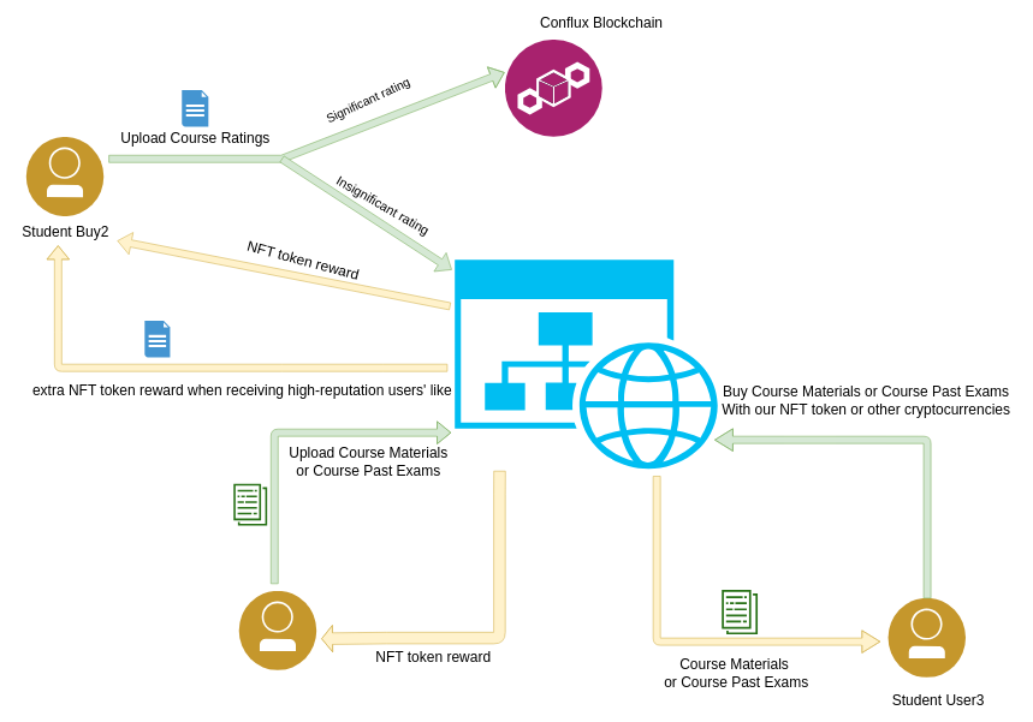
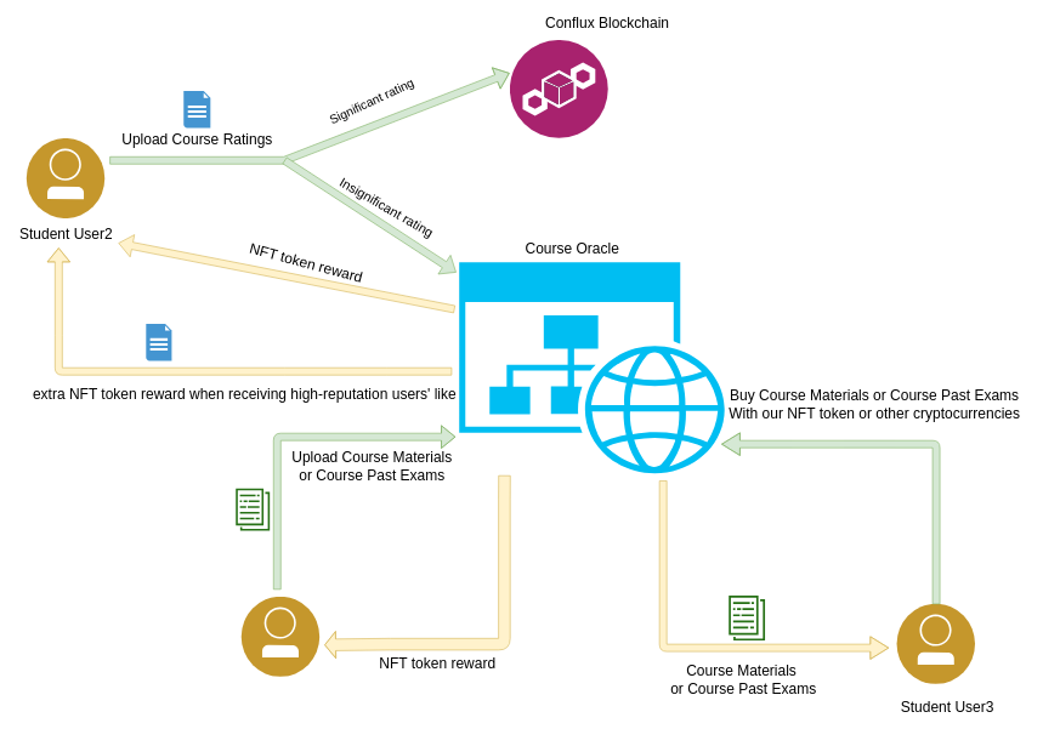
  <mxCell id="0" />
  <mxCell id="1" parent="0" />
  <mxCell id="2" value="" style="aspect=fixed;perimeter=ellipsePerimeter;html=1;align=center;shadow=0;dashed=0;fontColor=#4277BB;labelBackgroundColor=#ffffff;fontSize=12;spacingTop=3;image;image=img/lib/ibm/blockchain/blockchain.svg;" vertex="1" parent="1"><mxGeometry x="700" y="55" width="135" height="135" as="geometry" /></mxCell>
  <mxCell id="3" value="" style="aspect=fixed;perimeter=ellipsePerimeter;html=1;align=center;shadow=0;dashed=0;fontColor=#4277BB;labelBackgroundColor=#ffffff;fontSize=12;spacingTop=3;image;image=img/lib/ibm/blockchain/blockchain_developer.svg;" vertex="1" parent="1"><mxGeometry x="330" y="820" width="110" height="110" as="geometry" /></mxCell>
  <mxCell id="4" value="&lt;font style=&quot;font-size: 20px&quot;&gt;Conflux Blockchain&lt;/font&gt;" style="text;html=1;align=center;verticalAlign=middle;resizable=0;points=[];autosize=1;strokeColor=none;" vertex="1" parent="1"><mxGeometry x="737.5" y="20" width="190" height="20" as="geometry" /></mxCell>
  <mxCell id="5" value="" style="outlineConnect=0;fontColor=#232F3E;gradientColor=none;fillColor=#277116;strokeColor=none;dashed=0;verticalLabelPosition=bottom;verticalAlign=top;align=center;html=1;fontSize=12;fontStyle=0;aspect=fixed;pointerEvents=1;shape=mxgraph.aws4.data_set;" vertex="1" parent="1"><mxGeometry x="323.15" y="671" width="46.85" height="58" as="geometry" /></mxCell>
  <mxCell id="6" value="" style="verticalLabelPosition=bottom;html=1;verticalAlign=top;align=center;strokeColor=none;fillColor=#00BEF2;shape=mxgraph.azure.website_generic;pointerEvents=1;" vertex="1" parent="1"><mxGeometry x="630" y="360" width="370" height="290" as="geometry" /></mxCell>
+ <mxCell id="7" value="&lt;font style=&quot;font-size: 20px&quot;&gt;Course Oracle&lt;/font&gt;" style="text;html=1;align=center;verticalAlign=middle;resizable=0;points=[];autosize=1;strokeColor=none;" vertex="1" parent="1"><mxGeometry x="715" y="330" width="140" height="20" as="geometry" /></mxCell>
  <mxCell id="8" value="" style="shape=flexArrow;endArrow=classic;html=1;fillColor=#d5e8d4;strokeColor=#82b366;" edge="1" parent="1"><mxGeometry width="50" height="50" relative="1" as="geometry"><mxPoint x="380" y="810" as="sourcePoint" /><mxPoint x="625" y="600" as="targetPoint" /><Array as="points"><mxPoint x="380" y="600" /></Array></mxGeometry></mxCell>
  <mxCell id="9" value="&lt;font style=&quot;font-size: 20px&quot;&gt;Upload Course Materials&lt;br&gt;or Course Past Exams&lt;br&gt;&lt;/font&gt;" style="text;html=1;align=center;verticalAlign=middle;resizable=0;points=[];autosize=1;strokeColor=none;rotation=0;" vertex="1" parent="1"><mxGeometry x="390" y="620" width="240" height="40" as="geometry" /></mxCell>
  <mxCell id="10" value="" style="shape=flexArrow;endArrow=classic;html=1;fillColor=#fff2cc;strokeColor=#d6b656;width=16;endSize=4.67;entryX=1.045;entryY=0.6;entryDx=0;entryDy=0;entryPerimeter=0;exitX=0.168;exitY=1.01;exitDx=0;exitDy=0;exitPerimeter=0;" edge="1" parent="1" source="6" target="3"><mxGeometry width="50" height="50" relative="1" as="geometry"><mxPoint x="690" y="660" as="sourcePoint" /><mxPoint x="515" y="885" as="targetPoint" /><Array as="points"><mxPoint x="692" y="685" /><mxPoint x="692" y="885" /><mxPoint x="535" y="885" /></Array></mxGeometry></mxCell>
  <mxCell id="11" value="" style="shape=image;html=1;verticalAlign=top;verticalLabelPosition=bottom;labelBackgroundColor=#ffffff;imageAspect=0;aspect=fixed;image=https://cdn1.iconfinder.com/data/icons/nft-8/128/Eth_Coin.png" vertex="1" parent="1"><mxGeometry x="1140" y="620" width="60" height="60" as="geometry" /></mxCell>
  <mxCell id="12" value="&lt;font style=&quot;font-size: 20px&quot;&gt;NFT token reward&lt;/font&gt;" style="text;html=1;align=center;verticalAlign=middle;resizable=0;points=[];autosize=1;strokeColor=none;rotation=0;" vertex="1" parent="1"><mxGeometry x="510" y="900" width="180" height="20" as="geometry" /></mxCell>
  <mxCell id="13" value="" style="aspect=fixed;perimeter=ellipsePerimeter;html=1;align=center;shadow=0;dashed=0;fontColor=#4277BB;labelBackgroundColor=#ffffff;fontSize=12;spacingTop=3;image;image=img/lib/ibm/blockchain/blockchain_developer.svg;" vertex="1" parent="1"><mxGeometry x="35" y="190" width="110" height="110" as="geometry" /></mxCell>
  <mxCell id="14" value="" style="outlineConnect=0;fontColor=#232F3E;gradientColor=none;fillColor=#277116;strokeColor=none;dashed=0;verticalLabelPosition=bottom;verticalAlign=top;align=center;html=1;fontSize=12;fontStyle=0;aspect=fixed;pointerEvents=1;shape=mxgraph.aws4.data_set;" vertex="1" parent="1"><mxGeometry x="1000" y="818.1" width="50" height="61.9" as="geometry" /></mxCell>
  <mxCell id="15" value="&lt;font style=&quot;font-size: 20px&quot;&gt;Upload Course Ratings&lt;br&gt;&lt;/font&gt;" style="text;html=1;align=center;verticalAlign=middle;resizable=0;points=[];autosize=1;strokeColor=none;rotation=0;" vertex="1" parent="1"><mxGeometry x="160" y="180" width="220" height="20" as="geometry" /></mxCell>
- <mxCell id="16" value="&lt;font style=&quot;font-size: 20px&quot;&gt;Student Buy2&lt;/font&gt;" style="text;html=1;align=center;verticalAlign=middle;resizable=0;points=[];autosize=1;strokeColor=none;" vertex="1" parent="1"><mxGeometry x="20" y="310" width="140" height="20" as="geometry" /></mxCell>
+ <mxCell id="16" value="&lt;font style=&quot;font-size: 20px&quot;&gt;Student User2&lt;/font&gt;" style="text;html=1;align=center;verticalAlign=middle;resizable=0;points=[];autosize=1;strokeColor=none;" vertex="1" parent="1"><mxGeometry x="20" y="310" width="140" height="20" as="geometry" /></mxCell>
  <mxCell id="17" value="" style="shape=flexArrow;endArrow=classic;html=1;entryX=-0.007;entryY=0.333;entryDx=0;entryDy=0;entryPerimeter=0;fillColor=#d5e8d4;strokeColor=#82b366;" edge="1" parent="1" target="2"><mxGeometry width="50" height="50" relative="1" as="geometry"><mxPoint x="150" y="220" as="sourcePoint" /><mxPoint x="250" y="250" as="targetPoint" /><Array as="points"><mxPoint x="390" y="220" /></Array></mxGeometry></mxCell>
  <mxCell id="18" value="" style="shape=flexArrow;endArrow=classic;html=1;entryX=-0.011;entryY=0.048;entryDx=0;entryDy=0;entryPerimeter=0;fillColor=#d5e8d4;strokeColor=#82b366;" edge="1" parent="1" target="6"><mxGeometry width="50" height="50" relative="1" as="geometry"><mxPoint x="390" y="220" as="sourcePoint" /><mxPoint x="480" y="330" as="targetPoint" /></mxGeometry></mxCell>
  <mxCell id="19" value="Significant rating&lt;br style=&quot;font-size: 17px;&quot;&gt;" style="text;html=1;align=center;verticalAlign=middle;resizable=0;points=[];autosize=1;strokeColor=none;fontSize=17;fontStyle=0;rotation=-25;" vertex="1" parent="1"><mxGeometry x="440" y="124.6" width="140" height="30" as="geometry" /></mxCell>
  <mxCell id="20" value="Insignificant rating" style="text;html=1;align=center;verticalAlign=middle;resizable=0;points=[];autosize=1;strokeColor=none;fontSize=18;fontStyle=0;rotation=30;" vertex="1" parent="1"><mxGeometry x="450" y="270" width="160" height="30" as="geometry" /></mxCell>
  <mxCell id="21" value="" style="shape=image;html=1;verticalAlign=top;verticalLabelPosition=bottom;labelBackgroundColor=#F8CECC;imageAspect=0;aspect=fixed;image=https://cdn1.iconfinder.com/data/icons/ecommerce-v1-0-outline-1/96/Review_Rating_Feedback-128.png;fontSize=18;" vertex="1" parent="1"><mxGeometry x="235.2" y="444.6" width="60" height="60" as="geometry" /></mxCell>
  <mxCell id="22" value="" style="shadow=0;dashed=0;html=1;strokeColor=none;fillColor=#4495D1;labelPosition=center;verticalLabelPosition=bottom;verticalAlign=top;align=center;outlineConnect=0;shape=mxgraph.veeam.2d.report;fontSize=18;" vertex="1" parent="1"><mxGeometry x="251.6" y="124.6" width="36.8" height="50.8" as="geometry" /></mxCell>
  <mxCell id="23" value="" style="shape=flexArrow;endArrow=classic;html=1;fontSize=18;exitX=-0.017;exitY=0.223;exitDx=0;exitDy=0;exitPerimeter=0;entryX=1.014;entryY=1.182;entryDx=0;entryDy=0;entryPerimeter=0;fillColor=#fff2cc;strokeColor=#d6b656;" edge="1" parent="1" source="6" target="16"><mxGeometry width="50" height="50" relative="1" as="geometry"><mxPoint x="410" y="300" as="sourcePoint" /><mxPoint x="460" y="250" as="targetPoint" /></mxGeometry></mxCell>
  <mxCell id="24" value="" style="shape=image;html=1;verticalAlign=top;verticalLabelPosition=bottom;labelBackgroundColor=#ffffff;imageAspect=0;aspect=fixed;image=https://cdn1.iconfinder.com/data/icons/nft-8/128/Eth_Coin.png" vertex="1" parent="1"><mxGeometry x="270" y="300" width="60" height="60" as="geometry" /></mxCell>
  <mxCell id="25" value="&lt;font style=&quot;font-size: 20px&quot;&gt;NFT token reward&lt;/font&gt;" style="text;html=1;align=center;verticalAlign=middle;resizable=0;points=[];autosize=1;strokeColor=none;rotation=15;" vertex="1" parent="1"><mxGeometry x="330" y="350" width="180" height="20" as="geometry" /></mxCell>
  <mxCell id="26" value="&lt;font style=&quot;font-size: 20px;&quot;&gt;extra NFT token reward when receiving high-reputation users' like&lt;/font&gt;" style="text;html=1;align=center;verticalAlign=middle;resizable=0;points=[];autosize=1;strokeColor=none;rotation=0;fontSize=20;" vertex="1" parent="1"><mxGeometry x="35" y="525" width="600" height="30" as="geometry" /></mxCell>
  <mxCell id="27" value="" style="shape=image;html=1;verticalAlign=top;verticalLabelPosition=bottom;labelBackgroundColor=#ffffff;imageAspect=0;aspect=fixed;image=https://cdn1.iconfinder.com/data/icons/nft-8/128/Eth_Coin.png" vertex="1" parent="1"><mxGeometry x="320" y="435.4" width="60" height="60" as="geometry" /></mxCell>
  <mxCell id="28" value="" style="shadow=0;dashed=0;html=1;strokeColor=none;fillColor=#4495D1;labelPosition=center;verticalLabelPosition=bottom;verticalAlign=top;align=center;outlineConnect=0;shape=mxgraph.veeam.2d.report;fontSize=18;" vertex="1" parent="1"><mxGeometry x="200" y="444.6" width="35.2" height="50.8" as="geometry" /></mxCell>
  <mxCell id="29" value="" style="shape=flexArrow;endArrow=classic;html=1;fontSize=18;fillColor=#fff2cc;strokeColor=#d6b656;" edge="1" parent="1"><mxGeometry width="50" height="50" relative="1" as="geometry"><mxPoint x="620" y="510" as="sourcePoint" /><mxPoint x="80" y="340" as="targetPoint" /><Array as="points"><mxPoint x="530" y="510" /><mxPoint x="390" y="510" /><mxPoint x="80" y="510" /><mxPoint x="80" y="460" /></Array></mxGeometry></mxCell>
  <mxCell id="30" value="" style="aspect=fixed;perimeter=ellipsePerimeter;html=1;align=center;shadow=0;dashed=0;fontColor=#4277BB;labelBackgroundColor=#ffffff;fontSize=12;spacingTop=3;image;image=img/lib/ibm/blockchain/blockchain_developer.svg;" vertex="1" parent="1"><mxGeometry x="1230" y="830" width="110" height="110" as="geometry" /></mxCell>
  <mxCell id="31" value="&lt;font style=&quot;font-size: 20px&quot;&gt;Student User3&lt;/font&gt;" style="text;html=1;align=center;verticalAlign=middle;resizable=0;points=[];autosize=1;strokeColor=none;" vertex="1" parent="1"><mxGeometry x="1230" y="960" width="140" height="20" as="geometry" /></mxCell>
  <mxCell id="32" value="" style="shape=flexArrow;endArrow=classic;html=1;fontSize=20;startSize=3;endSize=8;entryX=0.973;entryY=0.862;entryDx=0;entryDy=0;entryPerimeter=0;exitX=0.5;exitY=0;exitDx=0;exitDy=0;fillColor=#d5e8d4;strokeColor=#82b366;" edge="1" parent="1" source="30" target="6"><mxGeometry width="50" height="50" relative="1" as="geometry"><mxPoint x="1170" y="632" as="sourcePoint" /><mxPoint x="1140" y="690" as="targetPoint" /><Array as="points"><mxPoint x="1285" y="610" /></Array></mxGeometry></mxCell>
  <mxCell id="33" value="" style="shape=image;html=1;verticalAlign=top;verticalLabelPosition=bottom;labelBackgroundColor=#ffffff;imageAspect=0;aspect=fixed;image=https://cdn4.iconfinder.com/data/icons/cryptocoins/227/USDT-alt-128.png;fontSize=20;" vertex="1" parent="1"><mxGeometry x="1210" y="629.5" width="41" height="41" as="geometry" /></mxCell>
  <mxCell id="34" value="&lt;font style=&quot;font-size: 20px&quot;&gt;Buy Course Materials&amp;nbsp;or Course Past Exams&lt;br&gt;With our NFT token or other cryptocurrencies&lt;br&gt;&lt;/font&gt;" style="text;html=1;align=center;verticalAlign=middle;resizable=0;points=[];autosize=1;strokeColor=none;rotation=0;" vertex="1" parent="1"><mxGeometry x="990" y="535" width="420" height="40" as="geometry" /></mxCell>
  <mxCell id="35" value="" style="shape=flexArrow;endArrow=classic;html=1;fontSize=20;startSize=3;endSize=8;fillColor=#fff2cc;strokeColor=#d6b656;" edge="1" parent="1"><mxGeometry width="50" height="50" relative="1" as="geometry"><mxPoint x="910" y="660" as="sourcePoint" /><mxPoint x="1220" y="890" as="targetPoint" /><Array as="points"><mxPoint x="910" y="890" /></Array></mxGeometry></mxCell>
  <mxCell id="36" value="" style="shape=image;html=1;verticalAlign=top;verticalLabelPosition=bottom;labelBackgroundColor=#ffffff;imageAspect=0;aspect=fixed;image=https://cdn1.iconfinder.com/data/icons/nft-8/128/Eth_Coin.png" vertex="1" parent="1"><mxGeometry x="540" y="820" width="60" height="60" as="geometry" /></mxCell>
  <mxCell id="37" value="&lt;font style=&quot;font-size: 20px&quot;&gt;Course Materials&amp;nbsp;&lt;br&gt;or Course Past Exams&lt;br&gt;&amp;nbsp;&lt;br&gt;&lt;/font&gt;" style="text;html=1;align=center;verticalAlign=middle;resizable=0;points=[];autosize=1;strokeColor=none;rotation=0;" vertex="1" parent="1"><mxGeometry x="910" y="920" width="220" height="50" as="geometry" /></mxCell>
